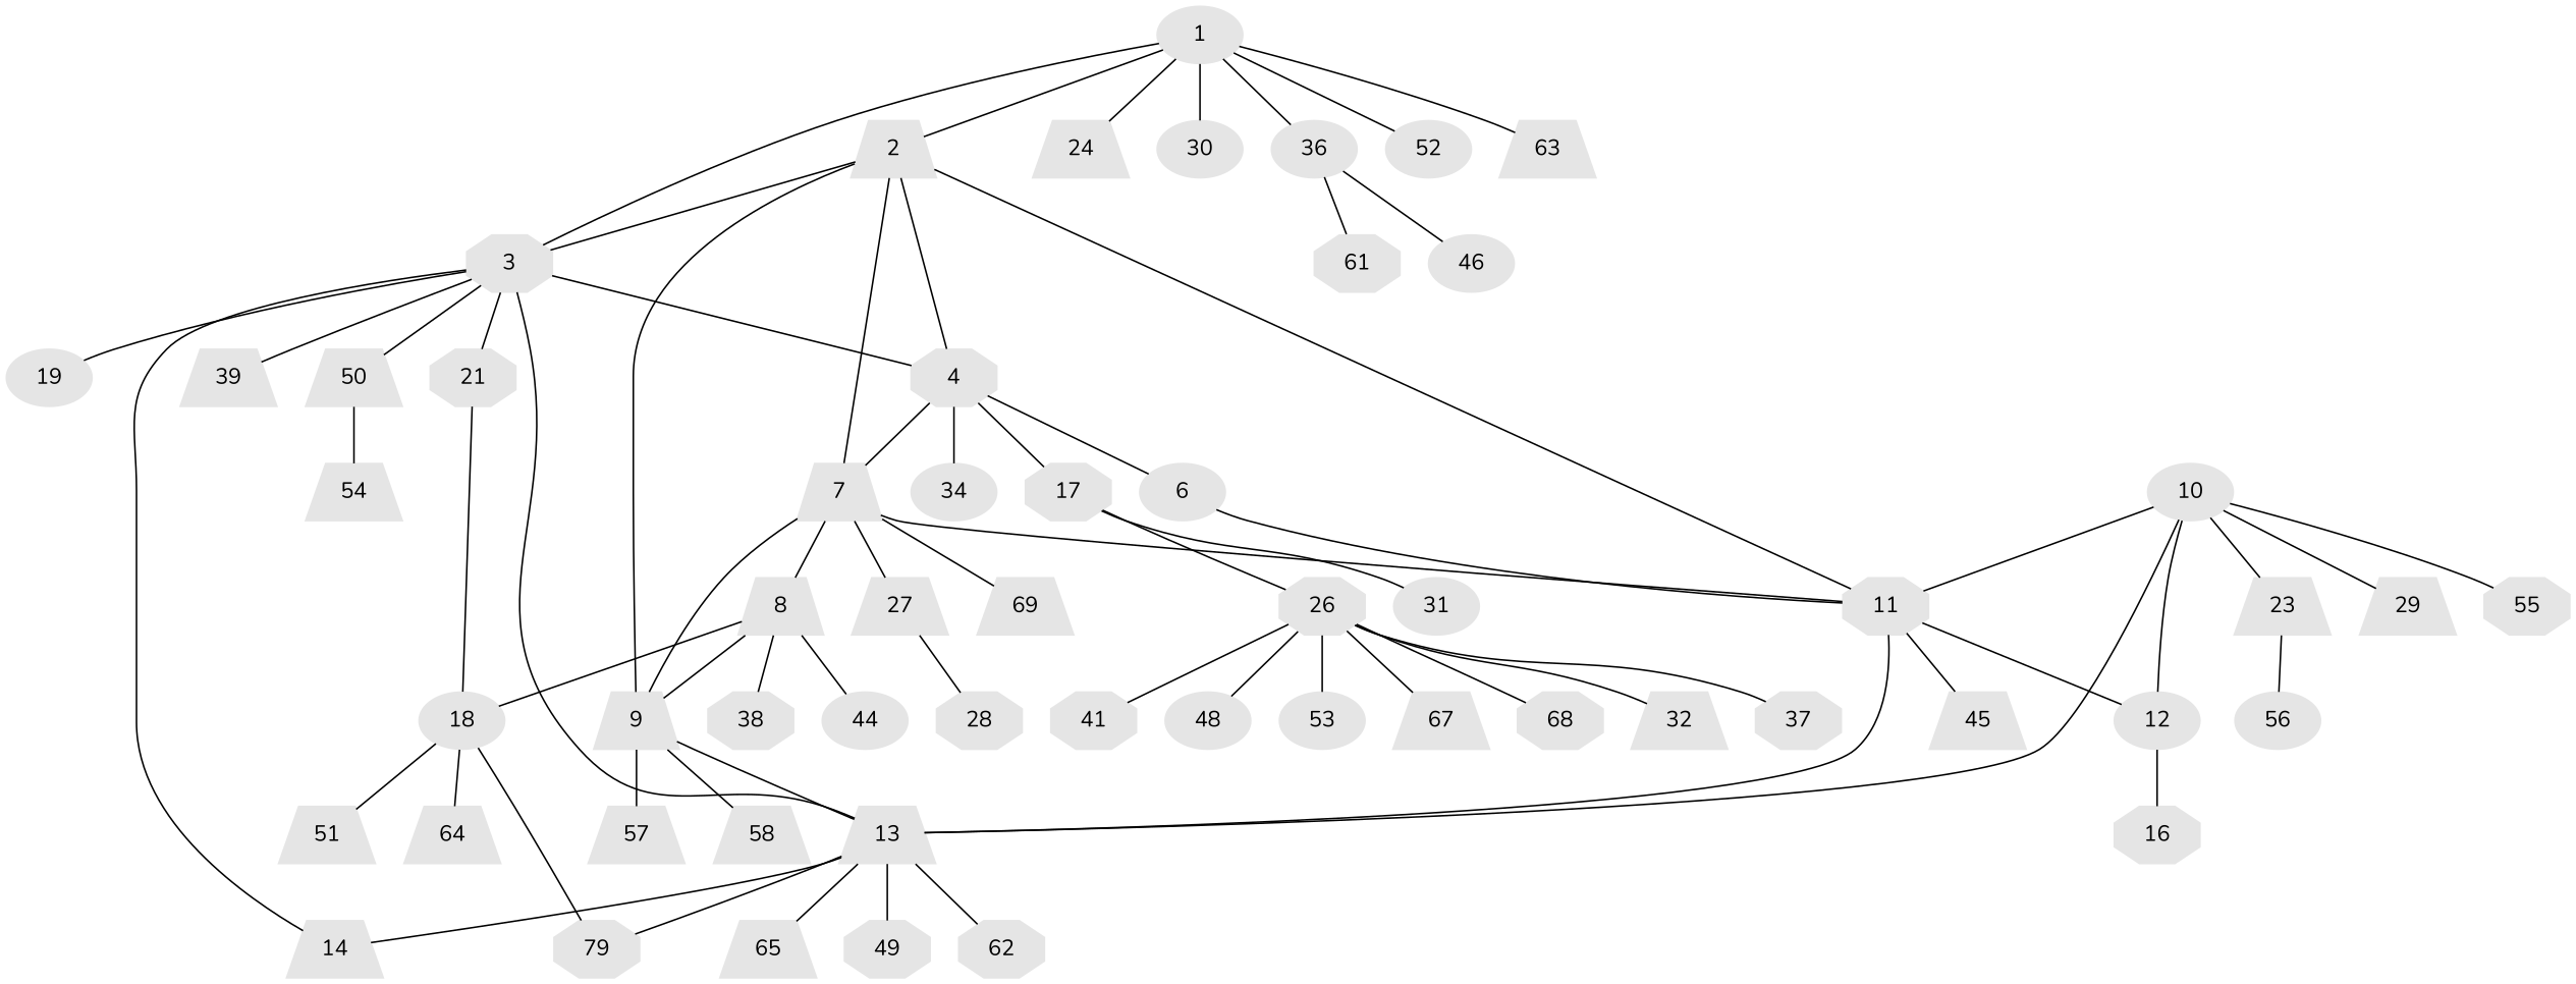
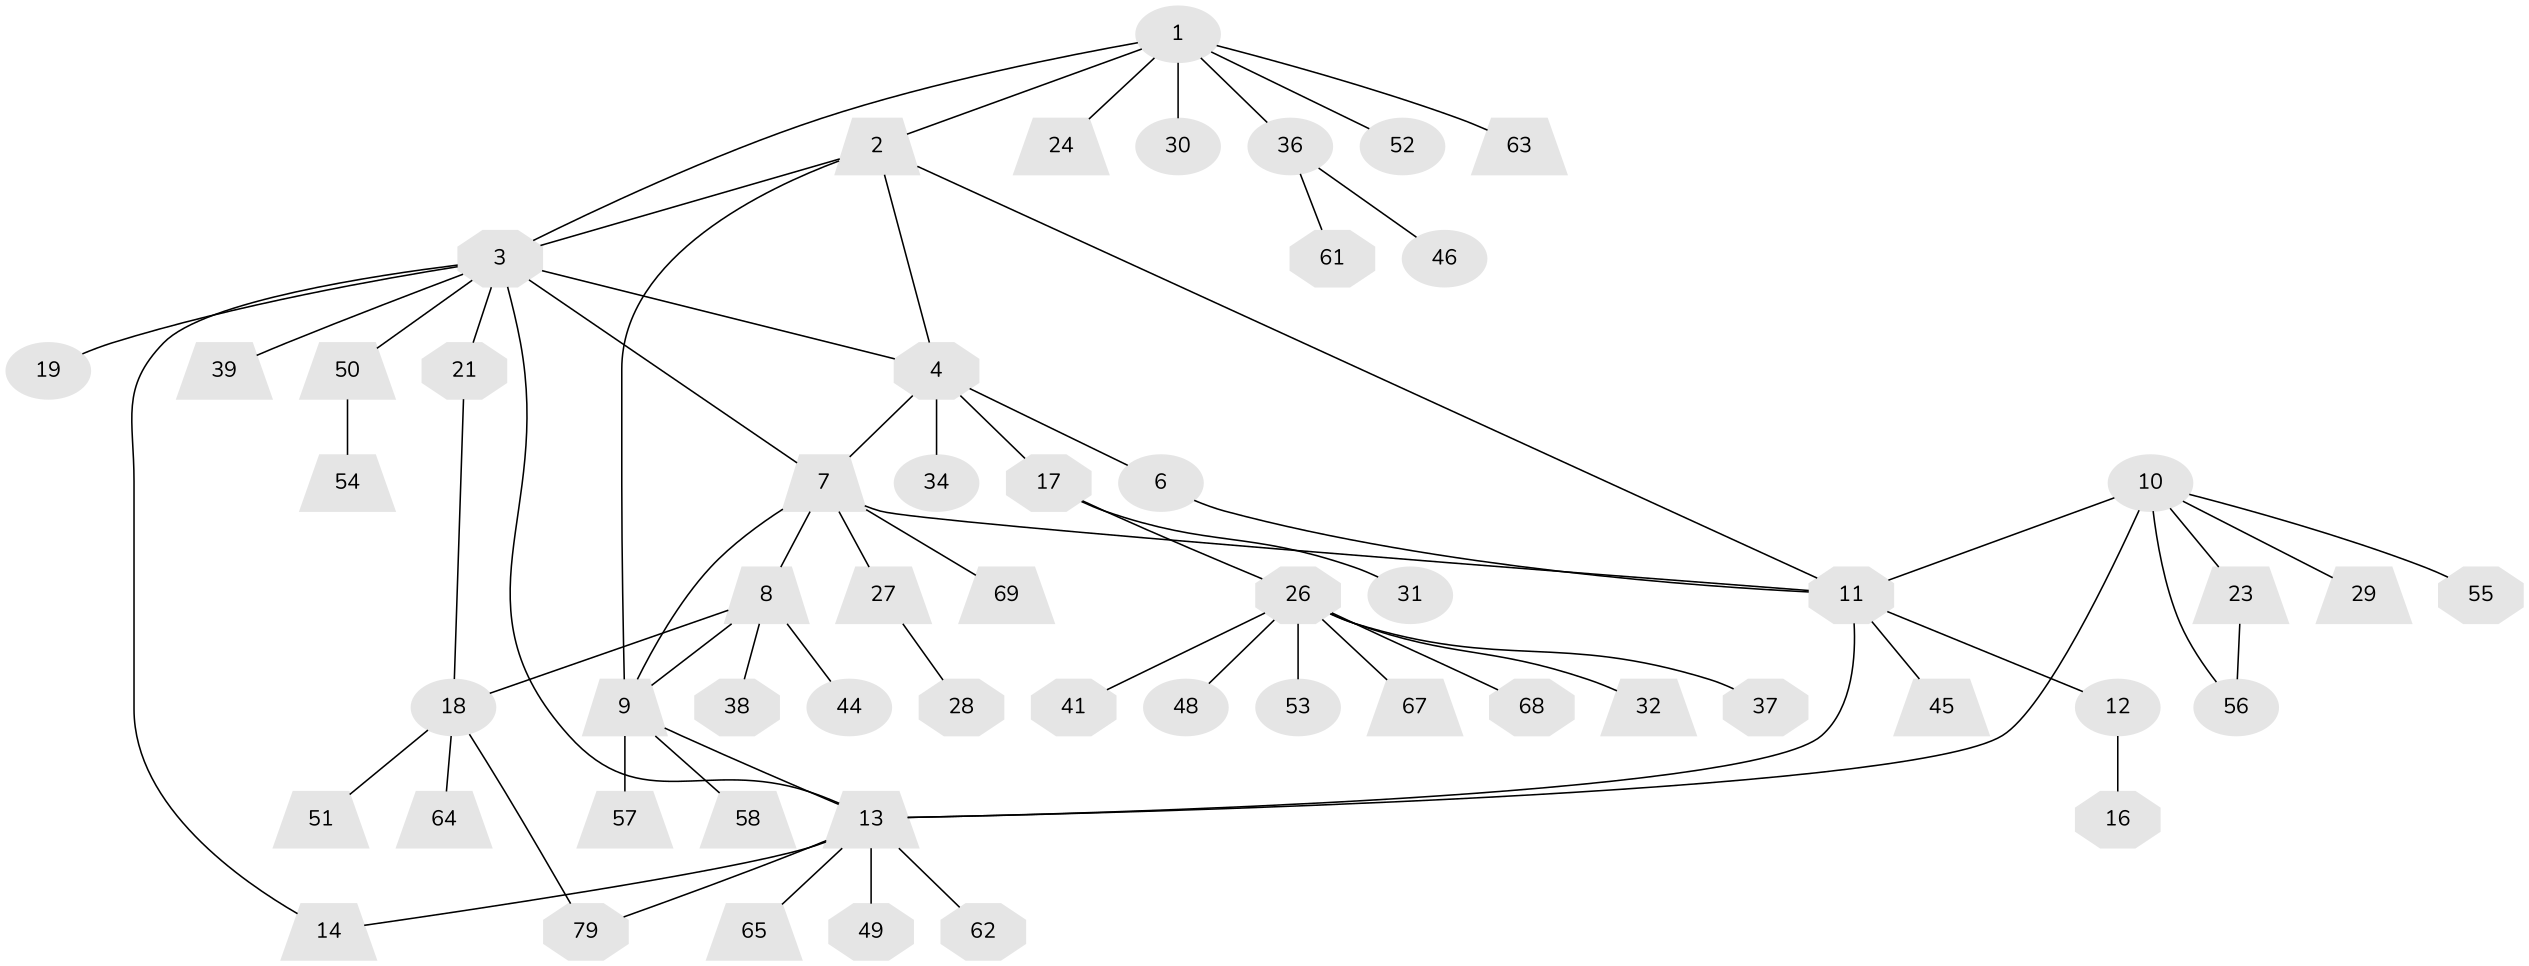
  graph {
    fontname=Nunito
    node [color=gray90 fontname=Nunito shape=trapezium style=filled]
    edge [fontname=Nunito]
    1 [shape=ellipse super="+20"]
    2
    3 [shape=octagon super="+15"]
    24
    30 [shape=ellipse]
    36 [shape=ellipse super="+73"]
    52 [shape=ellipse]
    63
    4 [shape=octagon super="+5"]
    9 [super="+70"]
    11 [shape=octagon super="+40"]
    7 [super="+22"]
    13 [super="+25"]
    14
    19 [shape=ellipse]
    21 [shape=octagon]
    39
    50
    46 [shape=ellipse]
    61 [shape=octagon]
    6 [shape=ellipse super="+33"]
    17 [shape=octagon super="+59"]
    34 [shape=ellipse]
    57
    58
    12 [shape=ellipse super="+72"]
    45
    8 [super="+47"]
    27 [super="+74"]
    69
    49 [shape=octagon super="+60"]
    62 [shape=octagon]
    65
    n34 [label=79 shape=octagon]
    18 [shape=ellipse super="+43"]
    51
    64
    54
    26 [shape=octagon super="+35"]
    31 [shape=ellipse]
    38 [shape=octagon]
    44 [shape=ellipse]
    28 [shape=octagon]
    10 [shape=ellipse super="+66"]
    23 [super="+42"]
    29
    55 [shape=octagon]
    16 [shape=octagon]
    56 [shape=ellipse]
    32
    37 [shape=octagon]
    41 [shape=octagon]
    48 [shape=ellipse]
    53 [shape=ellipse]
    67
    68 [shape=octagon]
    1 -- 2
    1 -- 3
    1 -- 24
    1 -- 30
    1 -- 36
    1 -- 52
    1 -- 63
    2 -- 3
    2 -- 4
    2 -- 9
    2 -- 11
    3 -- 4
-   2 -- 7
+   3 -- 7
    3 -- 13
    3 -- 14
    3 -- 19
    3 -- 21
    3 -- 39
    3 -- 50
    36 -- 46
    36 -- 61
    4 -- 7
    4 -- 6 [weight=2]
    4 -- 17
    4 -- 34
    9 -- 13
    9 -- 57
    9 -- 58
    11 -- 13 [weight=2]
    11 -- 12
    11 -- 45
    7 -- 9
    7 -- 11
    7 -- 8
    7 -- 27
    7 -- 69
    13 -- 14
    13 -- 49
    13 -- 62
    13 -- 65
    13 -- n34
    21 -- 18
    50 -- 54
    6 -- 11
    17 -- 26
    17 -- 31
    12 -- 16
    8 -- 9
    8 -- 18
    8 -- 38
    8 -- 44
    27 -- 28
    18 -- n34
    18 -- 51
    18 -- 64
    26 -- 32
    26 -- 37
    26 -- 41
    26 -- 48
    26 -- 53
    26 -- 67
    26 -- 68
    10 -- 11
    10 -- 13
-   10 -- 12
+   10 -- 56
    10 -- 23
    10 -- 29
    10 -- 55
    23 -- 56
  }
